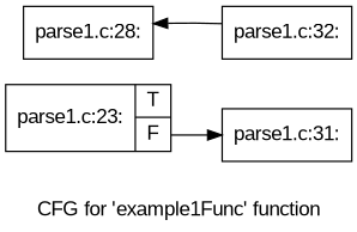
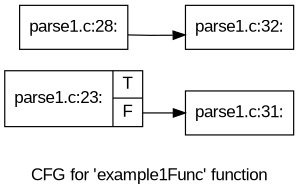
  digraph {
    fontname="Liberation Sans"
    label="CFG for 'example1Func' function"
    rankdir=LR
    node [fontname="Liberation Sans" shape=record]
    edge [fontname="Liberation Sans"]
    n1 [label="{parse1.c:23:|{<s0>T|<s1>F}}"]
    n2 [label="{parse1.c:31:}"]
    n3 [label="{parse1.c:28:}"]
    n4 [label="{parse1.c:32:}"]
    n1 -> n2 [tailport=s1]
-   n4 -> n3
+   n3 -> n4
  }
